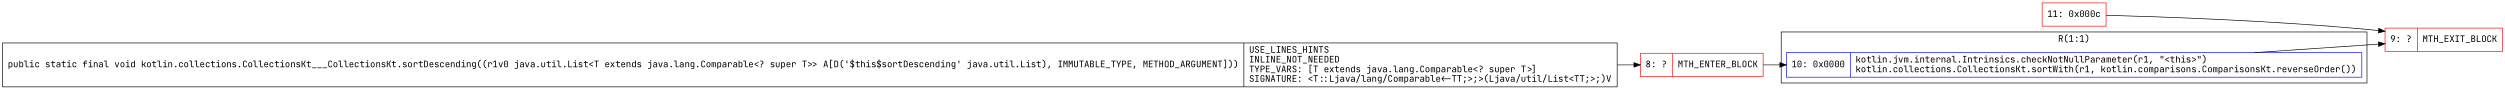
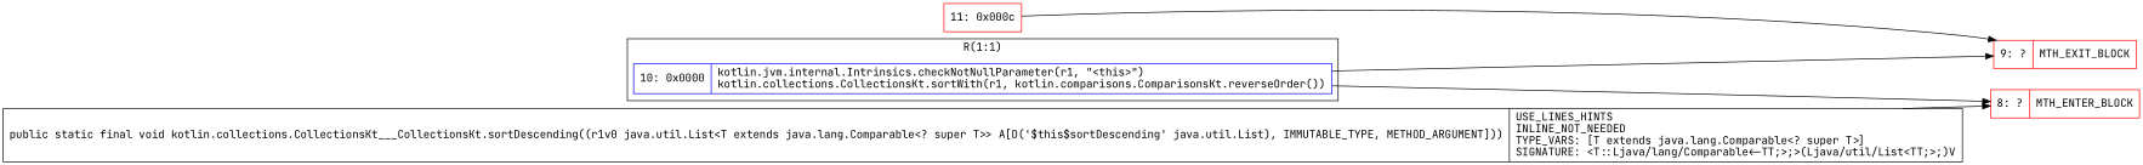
  digraph {
    fontname="JetBrains Mono"
    rankdir=LR
    node [color=red fontname="JetBrains Mono" shape=record]
    edge [fontname="JetBrains Mono"]
    n1 [color=blue label="{10\:\ 0x0000|kotlin.jvm.internal.Intrinsics.checkNotNullParameter(r1, \"\<this\>\")\lkotlin.collections.CollectionsKt.sortWith(r1, kotlin.comparisons.ComparisonsKt.reverseOrder())\l}"]
    n2 [label="{9\:\ ?|MTH_EXIT_BLOCK\l}"]
    n3 [label="{11\:\ 0x000c}"]
    n4 [label="{8\:\ ?|MTH_ENTER_BLOCK\l}"]
    n5 [label="{public static final void kotlin.collections.CollectionsKt___CollectionsKt.sortDescending((r1v0 java.util.List\<T extends java.lang.Comparable\<? super T\>\> A[D('$this$sortDescending' java.util.List), IMMUTABLE_TYPE, METHOD_ARGUMENT]))  | USE_LINES_HINTS\lINLINE_NOT_NEEDED\lTYPE_VARS: [T extends java.lang.Comparable\<? super T\>]\lSIGNATURE: \<T::Ljava\/lang\/Comparable\<\-TT;\>;\>(Ljava\/util\/List\<TT;\>;)V\l}" color=""]
    subgraph cluster_1 {
      label="R(1:1)"
      n1
    }
    n1 -> n2
    n3 -> n2
-   n4 -> n1
+   n1 -> n4
    n5 -> n4
  }
